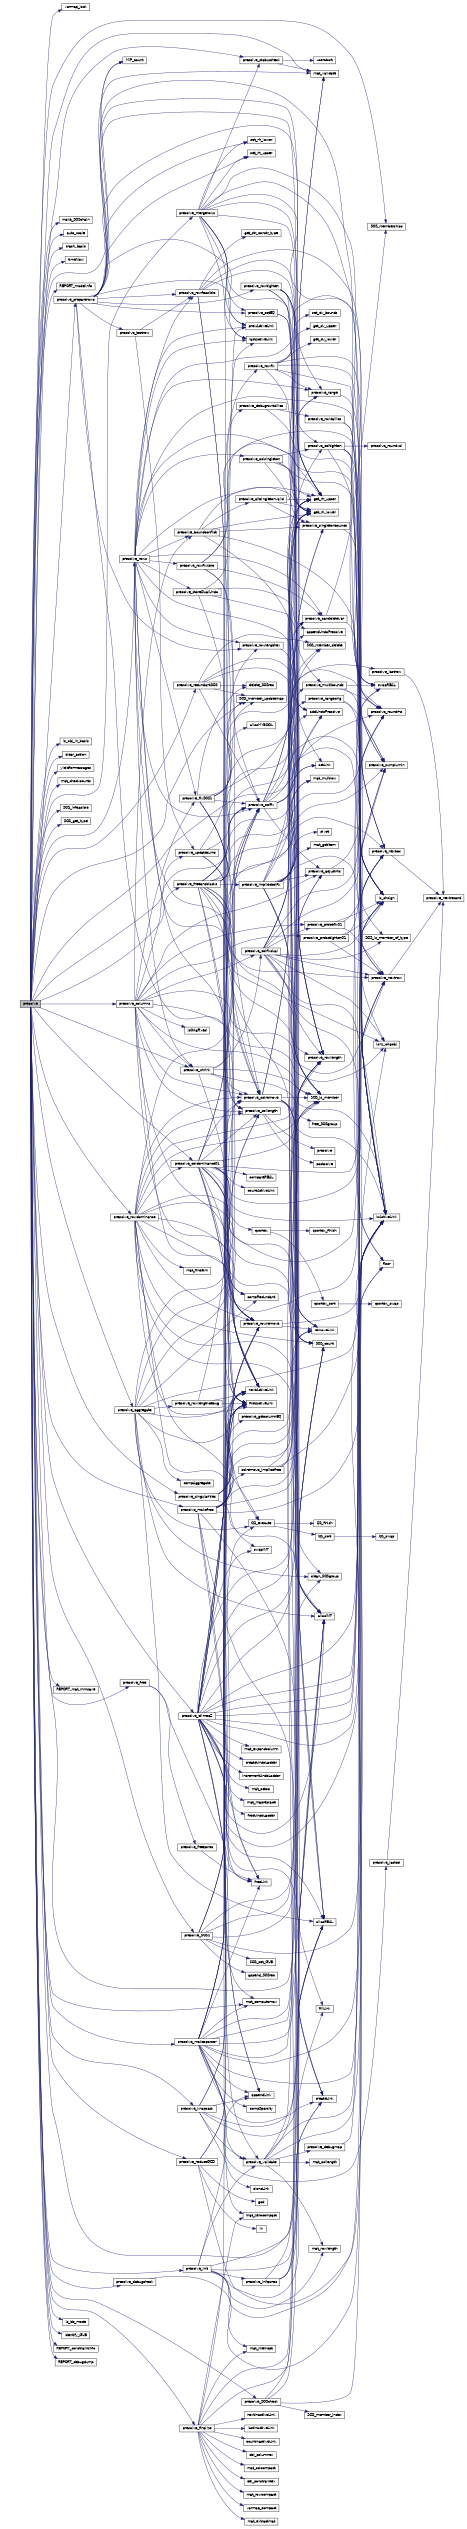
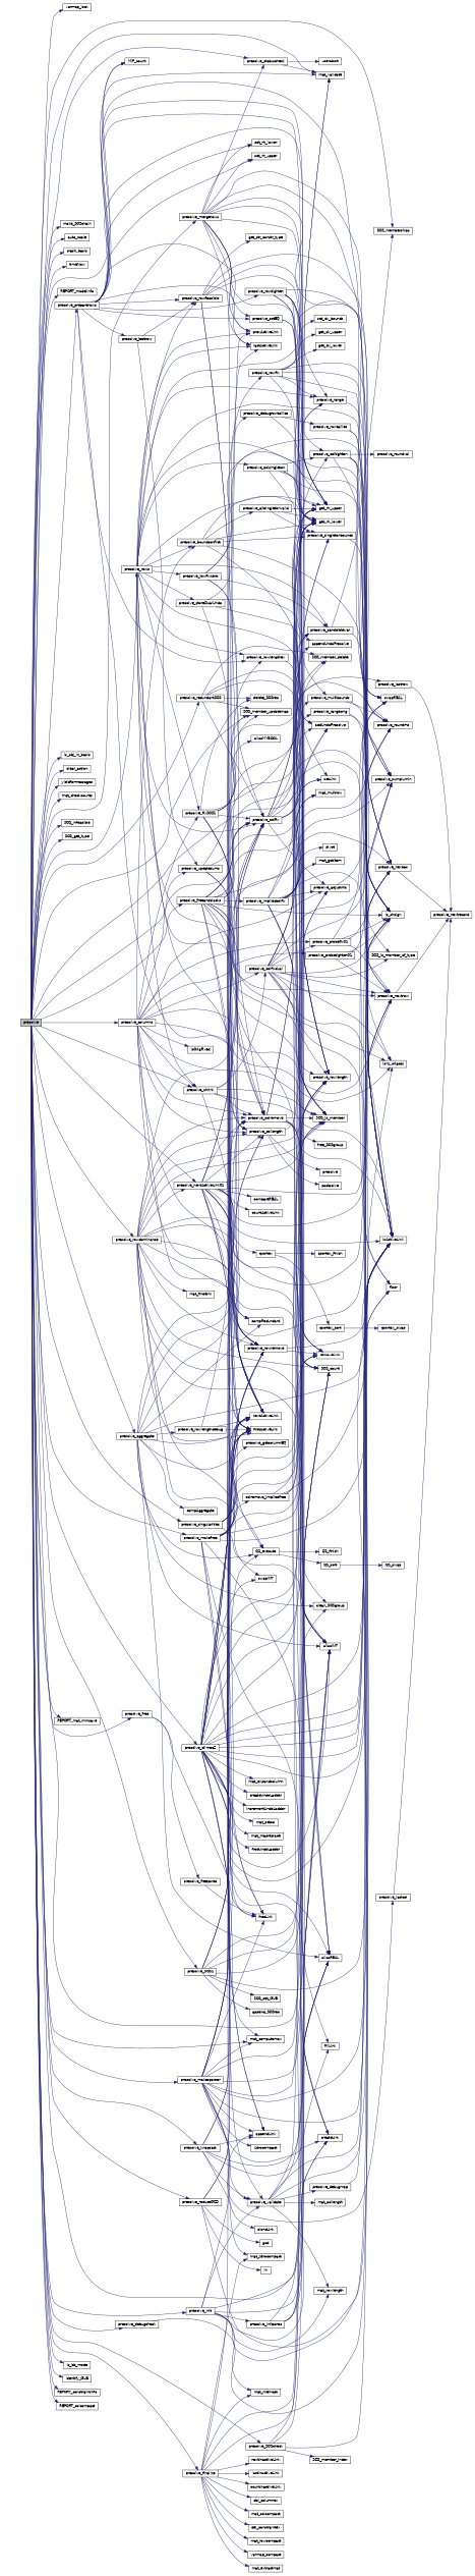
  digraph {
    rankdir=LR
    node [color=black fillcolor=white fontname=Helvetica fontsize=10 shape=record style=filled]
    edge [color=midnightblue fontname=Helvetica fontsize=10 labelfontname=Helvetica labelfontsize=10 style=solid]
    n1 [fillcolor=grey75 fontcolor=black height=0.2 label=presolve width=0.4]
    n2 [height=0.2 label=varmap_lock width=0.4]
    n3 [height=0.2 label=mat_validate width=0.4]
    n4 [height=0.2 label=SOS_count width=0.4]
    n5 [height=0.2 label=SOS_member_updatemap width=0.4]
    n6 [height=0.2 label=make_SOSchain width=0.4]
    n7 [height=0.2 label=auto_scale width=0.4]
    n8 [height=0.2 label=crash_basis width=0.4]
    n9 [height=0.2 label=timeNow width=0.4]
    n10 [height=0.2 label=SOS_memberships width=0.4]
    n11 [height=0.2 label=REPORT_modelinfo width=0.4]
    n12 [height=0.2 label=mat_computemax width=0.4]
    n13 [height=0.2 label=is_obj_in_basis width=0.4]
    n14 [height=0.2 label=clear_action width=0.4]
    n15 [height=0.2 label=yieldformessages width=0.4]
    n16 [height=0.2 label=mat_checkcounts width=0.4]
    n17 [height=0.2 label=allocREAL width=0.4]
    n18 [height=0.2 label=SOS_infeasible width=0.4]
    n19 [height=0.2 label=SOS_get_type width=0.4]
    n20 [height=0.2 label=presolve_init width=0.4]
    n21 [height=0.2 label=presolve_statuscheck width=0.4]
    n22 [height=0.2 label=presolve_updatesums width=0.4]
    n23 [height=0.2 label=presolve_preparerows width=0.4]
    n24 [height=0.2 label=MIP_count width=0.4]
    n25 [height=0.2 label=presolve_rows width=0.4]
    n26 [height=0.2 label=presolve_shrink width=0.4]
    n27 [height=0.2 label=presolve_columns width=0.4]
    n28 [height=0.2 label=presolve_redundantSOS width=0.4]
    n29 [height=0.2 label=presolve_mergerows width=0.4]
    n30 [height=0.2 label=presolve_rowdominance width=0.4]
-   n31 [height=0.2 label=presolve_coldominance01 width=0.4]
+   n31 [height=0.2 label=presolve_nextActiveLink01 width=0.4]
    n32 [height=0.2 label=presolve_SOS1 width=0.4]
    n33 [height=0.2 label=presolve_aggregate width=0.4]
    n34 [height=0.2 label=presolve_freeandslacks width=0.4]
    n35 [height=0.2 label=REPORT_mat_mmsave width=0.4]
    n36 [height=0.2 label=presolve_singularities width=0.4]
    n37 [height=0.2 label=presolve_elimeq2 width=0.4]
    n38 [height=0.2 label=presolve_makesparser width=0.4]
    n39 [height=0.2 label=presolve_reduceGCD width=0.4]
    n40 [height=0.2 label=presolve_knapsack width=0.4]
    n41 [height=0.2 label=presolve_debugcheck width=0.4]
    n42 [height=0.2 label=presolve_SOScheck width=0.4]
    n43 [height=0.2 label=presolve_makefree width=0.4]
    n44 [height=0.2 label=presolve_finalize width=0.4]
    n45 [height=0.2 label=presolve_rangeorig width=0.4]
    n46 [height=0.2 label=presolve_free width=0.4]
    n47 [height=0.2 label=is_bb_mode width=0.4]
    n48 [height=0.2 label=identify_GUB width=0.4]
    n49 [height=0.2 label=REPORT_constraintinfo width=0.4]
-   n50 [height=0.2 label=REPORT_debugdump width=0.4]
+   n50 [height=0.2 label=REPORT_colcompact width=0.4]
    n51 [height=0.2 label=mat_memopt width=0.4]
    n52 [height=0.2 label=presolve_initpsrec width=0.4]
    n53 [height=0.2 label=createLink width=0.4]
    n54 [height=0.2 label=appendLink width=0.4]
    n55 [height=0.2 label=mat_rowlength width=0.4]
    n56 [height=0.2 label=isActiveLink width=0.4]
    n57 [height=0.2 label=removeLink width=0.4]
    n58 [height=0.2 label=presolve_validate width=0.4]
    n59 [height=0.2 label=userabort width=0.4]
    n60 [height=0.2 label=firstActiveLink width=0.4]
    n61 [height=0.2 label=nextActiveLink width=0.4]
    n62 [height=0.2 label=presolve_colfix width=0.4]
    n63 [height=0.2 label=presolve_rowfix width=0.4]
    n64 [height=0.2 label=presolve_roundrhs width=0.4]
    n65 [height=0.2 label=get_rh_lower width=0.4]
    n66 [height=0.2 label=get_rh_upper width=0.4]
    n67 [height=0.2 label=presolve_range width=0.4]
    n68 [height=0.2 label=lastActiveLink width=0.4]
    n69 [height=0.2 label=prevActiveLink width=0.4]
    n70 [height=0.2 label=presolve_rowlengthex width=0.4]
    n71 [height=0.2 label=presolve_testrow width=0.4]
    n72 [height=0.2 label=presolve_rowfeasible width=0.4]
    n73 [height=0.2 label=set_rh_lower width=0.4]
    n74 [height=0.2 label=set_rh_upper width=0.4]
    n75 [height=0.2 label=presolve_rowtighten width=0.4]
    n76 [height=0.2 label=presolve_setEQ width=0.4]
    n77 [height=0.2 label=presolve_nextcol width=0.4]
    n78 [height=0.2 label=presolve_collength width=0.4]
    n79 [height=0.2 label=presolve_boundconflict width=0.4]
    n80 [height=0.2 label=swapREAL width=0.4]
    n81 [height=0.2 label=SOS_is_member width=0.4]
    n82 [height=0.2 label=presolve_candeletevar width=0.4]
    n83 [height=0.2 label=presolve_fixSOS1 width=0.4]
    n84 [height=0.2 label=presolve_colremove width=0.4]
    n85 [height=0.2 label=presolve_colsingleton width=0.4]
    n86 [height=0.2 label=presolve_storeDualUndo width=0.4]
    n87 [height=0.2 label=presolve_rowfixzero width=0.4]
    n88 [height=0.2 label=presolve_rowremove width=0.4]
    n89 [height=0.2 label=presolve_colfixdual width=0.4]
    n90 [height=0.2 label=presolve_adjustrhs width=0.4]
    n91 [height=0.2 label=isnz_origobj width=0.4]
    n92 [height=0.2 label=presolve_nextrow width=0.4]
    n93 [height=0.2 label=presolve_probefix01 width=0.4]
    n94 [height=0.2 label=isOrigFixed width=0.4]
    n95 [height=0.2 label=presolve_probetighten01 width=0.4]
    n96 [height=0.2 label=allocINT width=0.4]
    n97 [height=0.2 label=delete_SOSrec width=0.4]
    n98 [height=0.2 label=SOS_member_delete width=0.4]
    n99 [height=0.2 label=is_chsign width=0.4]
    n100 [height=0.2 label=presolve_rowlength width=0.4]
    n101 [height=0.2 label=QS_execute width=0.4]
    n102 [height=0.2 label=compRedundant width=0.4]
    n103 [height=0.2 label=mat_findelm width=0.4]
    n104 [height=0.2 label=swapINT width=0.4]
    n105 [height=0.2 label=setLink width=0.4]
    n106 [height=0.2 label=countActiveLink width=0.4]
    n107 [height=0.2 label=qsortex width=0.4]
    n108 [height=0.2 label=compareREAL width=0.4]
    n109 [height=0.2 label=freeLink width=0.4]
    n110 [height=0.2 label=clean_SOSgroup width=0.4]
    n111 [height=0.2 label=SOS_set_GUB width=0.4]
    n112 [height=0.2 label=append_SOSrec width=0.4]
    n113 [height=0.2 label=compAggregate width=0.4]
    n114 [height=0.2 label=presolve_rowlengthdebug width=0.4]
    n115 [height=0.2 label=presolve_singletonbounds width=0.4]
    n116 [height=0.2 label=presolve_impliedcolfix width=0.4]
    n117 [height=0.2 label=mat_multrow width=0.4]
    n118 [height=0.2 label=presolve_lastrow width=0.4]
    n119 [height=0.2 label=presolve_getcolumnEQ width=0.4]
    n120 [height=0.2 label=addUndoPresolve width=0.4]
    n121 [height=0.2 label=floor width=0.4]
    n122 [height=0.2 label=mat_expandcolumn width=0.4]
    n123 [height=0.2 label=createUndoLadder width=0.4]
    n124 [height=0.2 label=incrementUndoLadder width=0.4]
    n125 [height=0.2 label=mat_setcol width=0.4]
    n126 [height=0.2 label=mat_mapreplace width=0.4]
    n127 [height=0.2 label=freeUndoLadder width=0.4]
-   n128 [height=0.2 label=compSparsity width=0.4]
+   n128 [height=0.2 label=zerocompact width=0.4]
    n129 [height=0.2 label=presolve_lastcol width=0.4]
    n130 [height=0.2 label=mat_zerocompact width=0.4]
    n131 [height=0.2 label=in width=0.4]
    n132 [height=0.2 label=gcd width=0.4]
    n133 [height=0.2 label=cloneLink width=0.4]
    n134 [height=0.2 label=SOS_member_index width=0.4]
    n135 [height=0.2 label=fillLink width=0.4]
    n136 [height=0.2 label=colremove_impliedfree width=0.4]
    n137 [height=0.2 label=mat_extractmat width=0.4]
    n138 [height=0.2 label=nextInactiveLink width=0.4]
    n139 [height=0.2 label=lastInactiveLink width=0.4]
    n140 [height=0.2 label=countInactiveLink width=0.4]
    n141 [height=0.2 label=del_columnex width=0.4]
    n142 [height=0.2 label=mat_colcompact width=0.4]
    n143 [height=0.2 label=del_constraintex width=0.4]
    n144 [height=0.2 label=mat_rowcompact width=0.4]
    n145 [height=0.2 label=varmap_compact width=0.4]
    n146 [height=0.2 label=presolve_sumplumin width=0.4]
    n147 [height=0.2 label=presolve_freepsrec width=0.4]
    n148 [height=0.2 label=mat_collength width=0.4]
    n149 [height=0.2 label=presolve_debugmap width=0.4]
    n150 [height=0.2 label=presolve_coltighten width=0.4]
    n151 [height=0.2 label=get_dv_upper width=0.4]
    n152 [height=0.2 label=get_dv_lower width=0.4]
    n153 [height=0.2 label=set_dv_bounds width=0.4]
    n154 [height=0.2 label=presolve_roundval width=0.4]
    n155 [height=0.2 label=get_str_constr_type width=0.4]
    n156 [height=0.2 label=presolve_multibounds width=0.4]
    n157 [height=0.2 label=presolve_nextrecord width=0.4]
    n158 [height=0.2 label=presolve width=0.4]
    n159 [height=0.2 label=postsolve width=0.4]
    n160 [height=0.2 label=presolve_altsingletonvalid width=0.4]
    n161 [height=0.2 label=SOS_is_member_of_type width=0.4]
    n162 [height=0.2 label=allocMYBOOL width=0.4]
    n163 [height=0.2 label=free_SOSgroup width=0.4]
    n164 [height=0.2 label=appendUndoPresolve width=0.4]
    n165 [height=0.2 label=presolve_debugrowtallies width=0.4]
    n166 [height=0.2 label=presolve_rowtallies width=0.4]
    n167 [height=0.2 label=QS_sort width=0.4]
    n168 [height=0.2 label=QS_finish width=0.4]
    n169 [height=0.2 label=QS_swap width=0.4]
    n170 [height=0.2 label=qsortex_sort width=0.4]
    n171 [height=0.2 label=qsortex_finish width=0.4]
    n172 [height=0.2 label=qsortex_swap width=0.4]
    n173 [height=0.2 label=pivot width=0.4]
    n174 [height=0.2 label=mat_getitem width=0.4]
    n1 -> n2
    n1 -> n3
    n1 -> n4
    n1 -> n5
    n1 -> n6
    n1 -> n7
    n1 -> n8
    n1 -> n9
    n1 -> n10
    n1 -> n11
    n1 -> n12
    n1 -> n13
    n1 -> n14
    n1 -> n15
    n1 -> n16
    n1 -> n17
    n1 -> n18
    n1 -> n19
    n1 -> n20
    n1 -> n21
    n1 -> n22
    n1 -> n23
    n1 -> n24
    n1 -> n25
    n1 -> n26
    n1 -> n27
    n1 -> n28
    n1 -> n29
    n1 -> n30
    n1 -> n31
    n1 -> n32
    n1 -> n33
    n1 -> n34
    n1 -> n35
    n1 -> n36
    n1 -> n37
    n1 -> n38
    n1 -> n39
    n1 -> n40
    n1 -> n41
    n1 -> n42
    n1 -> n43
    n1 -> n44
    n1 -> n45
    n1 -> n46
    n1 -> n47
    n1 -> n48
    n1 -> n49
    n1 -> n50
    n20 -> n17
    n20 -> n51
    n20 -> n52
    n20 -> n53
    n20 -> n54
    n20 -> n55
    n20 -> n56
    n20 -> n57
    n20 -> n58
    n21 -> n3
    n21 -> n59
    n22 -> n60
    n22 -> n61
    n22 -> n62
    n22 -> n63
    n23 -> n3
    n23 -> n24
    n23 -> n61
    n23 -> n64
    n23 -> n65
    n23 -> n66
    n23 -> n67
    n23 -> n68
    n23 -> n69
    n23 -> n70
    n23 -> n71
    n23 -> n72
    n23 -> n73
    n23 -> n74
    n23 -> n75
    n23 -> n76
    n25 -> n26
    n25 -> n62
    n25 -> n65
    n25 -> n66
    n25 -> n67
    n25 -> n68
    n25 -> n69
    n25 -> n70
    n25 -> n72
    n25 -> n77
    n25 -> n78
    n25 -> n79
    n25 -> n80
    n25 -> n81
    n25 -> n82
    n25 -> n83
    n25 -> n84
    n25 -> n85
    n25 -> n86
    n25 -> n87
    n25 -> n88
    n26 -> n56
    n26 -> n62
    n26 -> n81
    n26 -> n84
    n26 -> n88
    n26 -> n89
    n27 -> n26
    n27 -> n60
    n27 -> n61
    n27 -> n62
    n27 -> n78
    n27 -> n79
    n27 -> n81
    n27 -> n83
    n27 -> n84
    n27 -> n88
    n27 -> n89
    n27 -> n90
    n27 -> n91
    n27 -> n92
    n27 -> n93
    n27 -> n94
    n27 -> n95
    n28 -> n4
    n28 -> n5
    n28 -> n62
    n28 -> n96
    n28 -> n97
    n28 -> n98
    n29 -> n21
    n29 -> n65
    n29 -> n66
    n29 -> n68
    n29 -> n69
    n29 -> n73
    n29 -> n74
    n29 -> n76
    n29 -> n77
    n29 -> n80
    n29 -> n88
    n29 -> n99
    n29 -> n100
    n30 -> n4
    n30 -> n17
    n30 -> n31
    n30 -> n60
    n30 -> n61
    n30 -> n62
    n30 -> n77
    n30 -> n78
    n30 -> n81
    n30 -> n84
    n30 -> n88
    n30 -> n92
    n30 -> n96
    n30 -> n100
    n30 -> n101
    n30 -> n102
    n30 -> n103
    n30 -> n104
    n31 -> n17
    n31 -> n53
    n31 -> n56
    n31 -> n60
    n31 -> n61
    n31 -> n62
    n31 -> n77
    n31 -> n78
    n31 -> n81
    n31 -> n84
    n31 -> n92
    n31 -> n96
    n31 -> n101
    n31 -> n102
    n31 -> n105
    n31 -> n106
    n31 -> n107
    n31 -> n108
    n31 -> n109
    n32 -> n4
    n32 -> n56
    n32 -> n68
    n32 -> n69
    n32 -> n88
    n32 -> n100
    n32 -> n110
    n32 -> n111
    n32 -> n112
    n33 -> n17
    n33 -> n60
    n33 -> n61
    n33 -> n62
    n33 -> n78
    n33 -> n84
    n33 -> n92
    n33 -> n96
    n33 -> n101
    n33 -> n102
    n33 -> n110
    n33 -> n113
    n33 -> n114
    n34 -> n60
    n34 -> n61
    n34 -> n62
-   n34 -> n64
+   n34 -> n99
    n34 -> n65
    n34 -> n66
    n34 -> n78
    n34 -> n82
    n34 -> n84
    n34 -> n88
    n34 -> n91
    n34 -> n92
    n34 -> n100
    n34 -> n115
    n34 -> n116
    n34 -> n117
    n34 -> n118
    n36 -> n60
    n36 -> n61
    n36 -> n88
    n36 -> n96
    n36 -> n119
    n37 -> n12
    n37 -> n17
    n37 -> n53
    n37 -> n54
    n37 -> n56
    n37 -> n58
    n37 -> n60
    n37 -> n61
    n37 -> n62
    n37 -> n64
    n37 -> n77
    n37 -> n78
    n37 -> n80
    n37 -> n81
    n37 -> n84
    n37 -> n88
    n37 -> n90
    n37 -> n91
    n37 -> n96
    n37 -> n99
    n37 -> n100
    n37 -> n104
    n37 -> n109
    n37 -> n120
    n37 -> n121
    n37 -> n122
    n37 -> n123
    n37 -> n124
    n37 -> n125
    n37 -> n126
    n37 -> n127
    n38 -> n12
    n38 -> n53
    n38 -> n54
    n38 -> n57
    n38 -> n58
    n38 -> n60
    n38 -> n61
    n38 -> n77
    n38 -> n88
    n38 -> n90
    n38 -> n96
    n38 -> n99
-   n38 -> n100
    n38 -> n101
    n38 -> n109
    n38 -> n128
    n38 -> n129
    n38 -> n130
    n39 -> n60
    n39 -> n61
    n39 -> n121
    n39 -> n131
    n39 -> n132
    n40 -> n17
    n40 -> n54
    n40 -> n58
    n40 -> n60
    n40 -> n61
    n40 -> n96
    n40 -> n133
    n41 -> n56
    n42 -> n4
    n42 -> n56
    n42 -> n81
    n42 -> n134
    n43 -> n53
    n43 -> n54
    n43 -> n56
    n43 -> n57
    n43 -> n60
    n43 -> n61
    n43 -> n65
    n43 -> n66
    n43 -> n67
    n43 -> n100
    n43 -> n109
    n43 -> n135
    n43 -> n136
    n44 -> n3
    n44 -> n4
    n44 -> n5
    n44 -> n51
    n44 -> n130
    n44 -> n137
    n44 -> n138
    n44 -> n139
    n44 -> n140
    n44 -> n141
    n44 -> n142
    n44 -> n143
    n44 -> n144
    n44 -> n145
    n45 -> n99
    n45 -> n146
    n46 -> n109
    n46 -> n147
    n52 -> n17
    n52 -> n53
    n52 -> n96
    n52 -> n135
    n58 -> n3
    n58 -> n55
    n58 -> n56
    n58 -> n96
    n58 -> n99
    n58 -> n148
    n58 -> n149
    n62 -> n56
    n62 -> n64
    n62 -> n65
    n62 -> n66
    n62 -> n67
    n62 -> n90
    n62 -> n99
    n62 -> n120
    n62 -> n150
    n63 -> n56
    n63 -> n64
    n63 -> n67
    n63 -> n99
    n63 -> n120
    n63 -> n151
    n63 -> n152
    n63 -> n153
    n67 -> n146
    n70 -> n100
    n71 -> n22
    n71 -> n72
    n72 -> n60
    n72 -> n61
    n72 -> n65
    n72 -> n66
    n72 -> n146
    n72 -> n155
    n75 -> n17
    n75 -> n65
    n75 -> n66
+   n75 -> n77
    n75 -> n96
    n75 -> n100
    n75 -> n150
    n75 -> n156
    n76 -> n57
    n76 -> n105
    n77 -> n157
    n78 -> n158
    n78 -> n159
    n79 -> n65
    n79 -> n66
    n79 -> n92
    n79 -> n100
    n79 -> n115
    n79 -> n160
    n82 -> n10
    n82 -> n161
    n83 -> n4
    n83 -> n5
    n83 -> n62
    n83 -> n81
    n83 -> n82
    n83 -> n84
    n83 -> n97
    n83 -> n98
    n83 -> n162
    n84 -> n4
    n84 -> n56
    n84 -> n57
    n84 -> n81
    n84 -> n82
    n84 -> n98
    n84 -> n110
    n84 -> n163
    n85 -> n56
    n85 -> n65
    n85 -> n66
    n85 -> n115
    n85 -> n150
    n86 -> n78
    n86 -> n92
    n86 -> n120
    n86 -> n164
    n87 -> n56
    n87 -> n62
    n87 -> n82
    n87 -> n84
    n87 -> n165
    n88 -> n56
    n88 -> n57
    n89 -> n56
    n89 -> n64
    n89 -> n65
    n89 -> n66
    n89 -> n81
    n89 -> n91
    n89 -> n92
    n89 -> n93
    n89 -> n99
    n89 -> n100
    n89 -> n115
    n89 -> n121
    n89 -> n146
    n89 -> n161
    n90 -> n64
    n92 -> n157
-   n156 -> n80
+   n93 -> n80
    n93 -> n92
    n93 -> n99
    n93 -> n146
    n95 -> n92
    n95 -> n99
    n95 -> n146
    n101 -> n167
    n101 -> n168
    n107 -> n170
    n107 -> n171
    n114 -> n60
    n114 -> n61
    n114 -> n70
    n115 -> n80
    n116 -> n4
    n116 -> n56
    n116 -> n57
-   n116 -> n65
+   n78 -> n65
    n116 -> n77
    n116 -> n80
    n116 -> n81
    n116 -> n90
    n116 -> n105
    n116 -> n117
    n116 -> n120
    n116 -> n146
    n116 -> n164
    n116 -> n173
    n116 -> n174
    n118 -> n157
    n129 -> n157
    n136 -> n56
    n136 -> n65
    n136 -> n66
    n136 -> n156
    n147 -> n109
    n149 -> n56
    n150 -> n56
    n150 -> n91
    n150 -> n99
    n150 -> n121
    n150 -> n154
    n156 -> n64
    n156 -> n146
    n160 -> n65
    n160 -> n66
    n160 -> n115
    n165 -> n56
    n165 -> n166
    n166 -> n77
    n166 -> n99
    n167 -> n169
    n170 -> n172
  }
